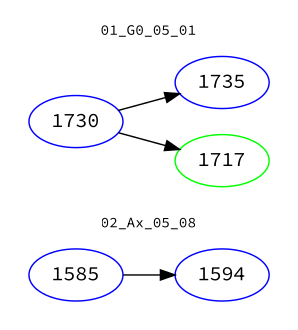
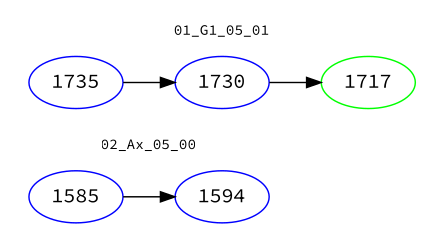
  digraph {
    fontname="Source Code Pro"
    rankdir=LR
    node [color=blue fontname="Source Code Pro"]
    edge [color=black fontname="Source Code Pro"]
    n1 [label=1585]
    n2 [label=1594]
    n3 [label=1730]
    n4 [color=green label=1717]
    n5 [label=1735]
    subgraph cluster_1 {
      color=white
      fontsize=10
-     label="02_Ax_05_08"
+     label="02_Ax_05_00"
      n1
      n2
    }
    subgraph cluster_2 {
      color=white
      fontsize=10
-     label="01_G0_05_01"
+     label="01_G1_05_01"
      n3
      n4
      n5
    }
    n1 -> n2
    n3 -> n4
-   n3 -> n5
+   n5 -> n3
  }
